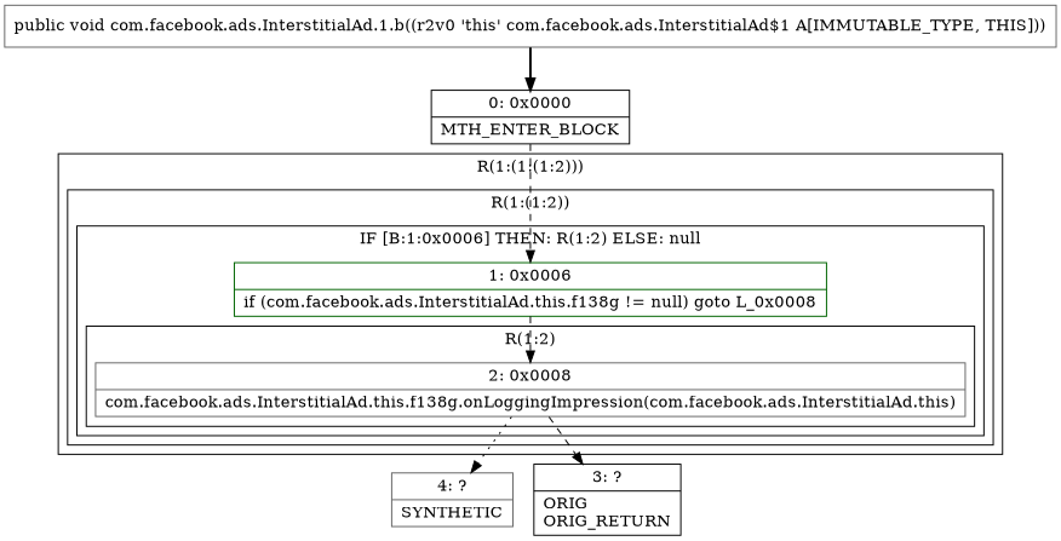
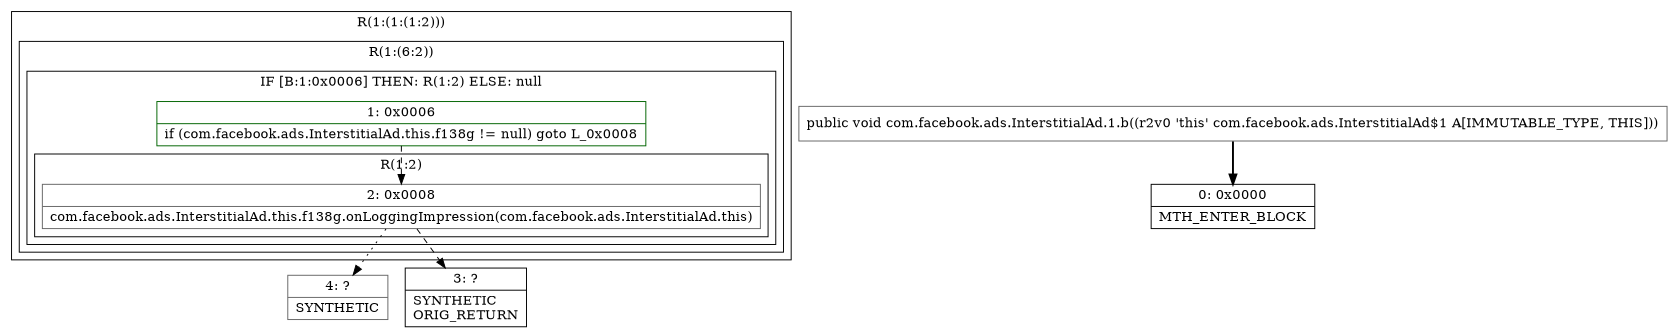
  digraph {
    node [color=gray40 shape=record]
    edge [style=dashed]
    n1 [label="{2\:\ 0x0008|com.facebook.ads.InterstitialAd.this.f138g.onLoggingImpression(com.facebook.ads.InterstitialAd.this)\l}"]
    n2 [color=darkgreen label="{1\:\ 0x0006|if (com.facebook.ads.InterstitialAd.this.f138g != null) goto L_0x0008\l}"]
    n3 [label="{4\:\ ?|SYNTHETIC\l}"]
-   n4 [color=black label="{3\:\ ?|ORIG\lORIG_RETURN\l}"]
+   n4 [color=black label="{3\:\ ?|SYNTHETIC\lORIG_RETURN\l}"]
    n5 [color=black label="{0\:\ 0x0000|MTH_ENTER_BLOCK\l}"]
    n6 [label="{public void com.facebook.ads.InterstitialAd.1.b((r2v0 'this' com.facebook.ads.InterstitialAd$1 A[IMMUTABLE_TYPE, THIS])) }"]
    subgraph cluster_1 {
      label="R(1:(1:(1:2)))"
      subgraph cluster_2 {
-       label="R(1:(1:2))"
+       label="R(1:(6:2))"
        subgraph cluster_3 {
          label="IF [B:1:0x0006] THEN: R(1:2) ELSE: null"
          n2
          subgraph cluster_4 {
            label="R(1:2)"
            n1
          }
        }
      }
    }
    n1 -> n3 [style=dotted]
    n1 -> n4
    n2 -> n1
-   n5 -> n2
    n6 -> n5 [style=bold]
  }
